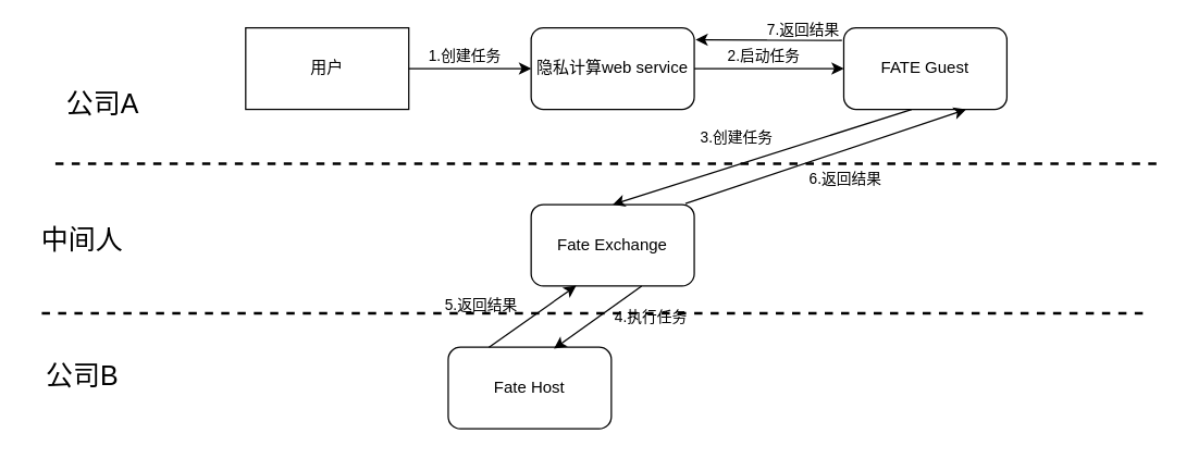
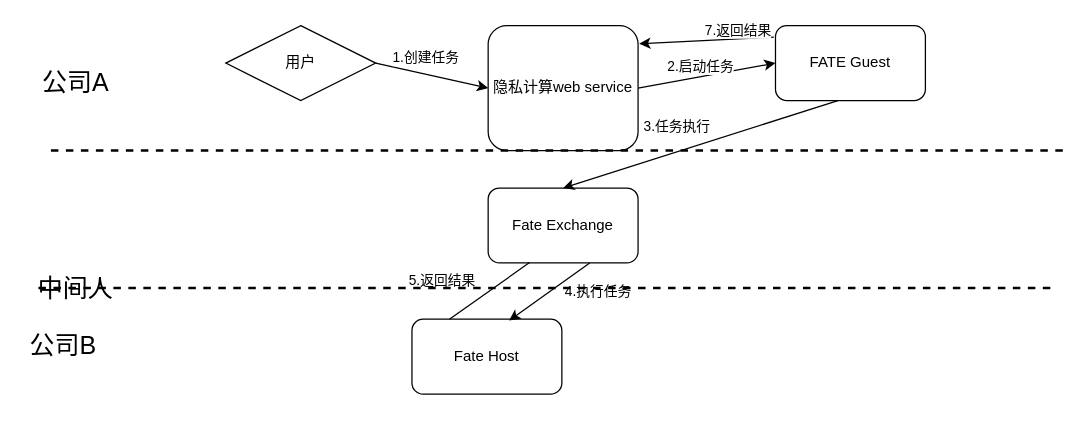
  <mxCell id="0" />
  <mxCell id="1" parent="0" />
- <mxCell id="2" value="用户" style="rounded=0;whiteSpace=wrap;html=1;" vertex="1" parent="1"><mxGeometry x="180" y="20" width="120" height="60" as="geometry" /></mxCell>
- <mxCell id="3" value="隐私计算web service" style="rounded=1;whiteSpace=wrap;html=1;" vertex="1" parent="1"><mxGeometry x="390" y="20" width="120" height="60" as="geometry" /></mxCell>
+ <mxCell id="2" value="用户" style="rhombus;whiteSpace=wrap;html=1;" vertex="1" parent="1"><mxGeometry x="180" y="20" width="120" height="60" as="geometry" /></mxCell>
+ <mxCell id="3" value="隐私计算web service" style="rounded=1;whiteSpace=wrap;html=1;" vertex="1" parent="1"><mxGeometry x="390" y="20" width="120" height="100" as="geometry" /></mxCell>
  <mxCell id="4" value="FATE Guest" style="rounded=1;whiteSpace=wrap;html=1;" vertex="1" parent="1"><mxGeometry x="620" y="20" width="120" height="60" as="geometry" /></mxCell>
  <mxCell id="5" value="Fate Exchange" style="rounded=1;whiteSpace=wrap;html=1;" vertex="1" parent="1"><mxGeometry x="390" y="150" width="120" height="60" as="geometry" /></mxCell>
  <mxCell id="6" value="Fate Host" style="rounded=1;whiteSpace=wrap;html=1;" vertex="1" parent="1"><mxGeometry x="329" y="255" width="120" height="60" as="geometry" /></mxCell>
  <mxCell id="7" value="" style="endArrow=classic;html=1;rounded=0;exitX=1;exitY=0.5;exitDx=0;exitDy=0;entryX=0;entryY=0.5;entryDx=0;entryDy=0;" edge="1" parent="1" source="2" target="3"><mxGeometry width="50" height="50" relative="1" as="geometry"><mxPoint x="310" y="60" as="sourcePoint" /><mxPoint x="360" y="10" as="targetPoint" /></mxGeometry></mxCell>
  <mxCell id="8" value="1.创建任务" style="edgeLabel;html=1;align=center;verticalAlign=middle;resizable=0;points=[];" vertex="1" connectable="0" parent="7"><mxGeometry x="-0.42" y="-3" relative="1" as="geometry"><mxPoint x="14" y="-13" as="offset" /></mxGeometry></mxCell>
  <mxCell id="9" value="" style="endArrow=classic;html=1;rounded=0;exitX=1;exitY=0.5;exitDx=0;exitDy=0;entryX=0;entryY=0.5;entryDx=0;entryDy=0;" edge="1" parent="1" source="3" target="4"><mxGeometry width="50" height="50" relative="1" as="geometry"><mxPoint x="520" y="49.57" as="sourcePoint" /><mxPoint x="610" y="49.57" as="targetPoint" /></mxGeometry></mxCell>
  <mxCell id="10" value="2.启动任务" style="edgeLabel;html=1;align=center;verticalAlign=middle;resizable=0;points=[];" vertex="1" connectable="0" parent="9"><mxGeometry x="-0.281" y="1" relative="1" as="geometry"><mxPoint x="10" y="-9" as="offset" /></mxGeometry></mxCell>
  <mxCell id="11" value="" style="endArrow=classic;html=1;rounded=0;exitX=1;exitY=0.5;exitDx=0;exitDy=0;entryX=0.5;entryY=0;entryDx=0;entryDy=0;" edge="1" parent="1" target="5"><mxGeometry width="50" height="50" relative="1" as="geometry"><mxPoint x="670" y="80" as="sourcePoint" /><mxPoint x="780" y="80" as="targetPoint" /></mxGeometry></mxCell>
- <mxCell id="12" value="3.创建任务" style="edgeLabel;html=1;align=center;verticalAlign=middle;resizable=0;points=[];" vertex="1" connectable="0" parent="1"><mxGeometry x="540" y="100" as="geometry" /></mxCell>
+ <mxCell id="12" value="3.任务执行" style="edgeLabel;html=1;align=center;verticalAlign=middle;resizable=0;points=[];" vertex="1" connectable="0" parent="1"><mxGeometry x="540" y="100" as="geometry" /></mxCell>
  <mxCell id="13" value="" style="endArrow=classic;html=1;rounded=0;exitX=1;exitY=0.5;exitDx=0;exitDy=0;entryX=0.648;entryY=0.018;entryDx=0;entryDy=0;entryPerimeter=0;" edge="1" parent="1" target="6"><mxGeometry width="50" height="50" relative="1" as="geometry"><mxPoint x="471.28" y="210" as="sourcePoint" /><mxPoint x="470" y="280.84" as="targetPoint" /></mxGeometry></mxCell>
  <mxCell id="14" value="4.执行任务" style="edgeLabel;html=1;align=center;verticalAlign=middle;resizable=0;points=[];" vertex="1" connectable="0" parent="13"><mxGeometry x="-0.281" y="1" relative="1" as="geometry"><mxPoint x="29" y="5" as="offset" /></mxGeometry></mxCell>
- <mxCell id="15" value="" style="endArrow=classic;html=1;rounded=0;exitX=0.25;exitY=0;exitDx=0;exitDy=0;entryX=0.276;entryY=0.995;entryDx=0;entryDy=0;entryPerimeter=0;" edge="1" parent="1" source="6" target="5"><mxGeometry width="50" height="50" relative="1" as="geometry"><mxPoint x="460" y="220" as="sourcePoint" /><mxPoint x="459" y="291" as="targetPoint" /></mxGeometry></mxCell>
+ <mxCell id="15" value="" style="endArrow=none;html=1;rounded=0;exitX=0.25;exitY=0;exitDx=0;exitDy=0;entryX=0.276;entryY=0.995;entryDx=0;entryDy=0;entryPerimeter=0;" edge="1" parent="1" source="6" target="5"><mxGeometry width="50" height="50" relative="1" as="geometry"><mxPoint x="460" y="220" as="sourcePoint" /><mxPoint x="459" y="291" as="targetPoint" /></mxGeometry></mxCell>
  <mxCell id="16" value="5.返回结果" style="edgeLabel;html=1;align=center;verticalAlign=middle;resizable=0;points=[];" vertex="1" connectable="0" parent="15"><mxGeometry x="-0.281" y="1" relative="1" as="geometry"><mxPoint x="-29" y="-15" as="offset" /></mxGeometry></mxCell>
- <mxCell id="17" value="" style="endArrow=classic;html=1;rounded=0;entryX=0.75;entryY=1;entryDx=0;entryDy=0;exitX=0.946;exitY=-0.012;exitDx=0;exitDy=0;exitPerimeter=0;" edge="1" parent="1" source="5" target="4"><mxGeometry width="50" height="50" relative="1" as="geometry"><mxPoint x="660" y="200" as="sourcePoint" /><mxPoint x="500" y="150" as="targetPoint" /></mxGeometry></mxCell>
- <mxCell id="18" value="6.返回结果" style="edgeLabel;html=1;align=center;verticalAlign=middle;resizable=0;points=[];" vertex="1" connectable="0" parent="17"><mxGeometry x="-0.047" relative="1" as="geometry"><mxPoint x="18" y="14" as="offset" /></mxGeometry></mxCell>
  <mxCell id="19" value="" style="endArrow=classic;html=1;rounded=0;exitX=-0.011;exitY=0.155;exitDx=0;exitDy=0;entryX=1.008;entryY=0.145;entryDx=0;entryDy=0;entryPerimeter=0;exitPerimeter=0;" edge="1" parent="1" source="4" target="3"><mxGeometry width="50" height="50" relative="1" as="geometry"><mxPoint x="510" y="30" as="sourcePoint" /><mxPoint x="540" y="0" as="targetPoint" /></mxGeometry></mxCell>
  <mxCell id="20" value="7.返回结果" style="edgeLabel;html=1;align=center;verticalAlign=middle;resizable=0;points=[];" vertex="1" connectable="0" parent="19"><mxGeometry x="-0.281" y="1" relative="1" as="geometry"><mxPoint x="10" y="-9" as="offset" /></mxGeometry></mxCell>
  <mxCell id="21" value="" style="endArrow=none;dashed=1;html=1;strokeWidth=2;rounded=0;" edge="1" parent="1"><mxGeometry width="50" height="50" relative="1" as="geometry"><mxPoint x="40" y="120" as="sourcePoint" /><mxPoint x="850" y="120" as="targetPoint" /></mxGeometry></mxCell>
  <mxCell id="22" value="" style="endArrow=none;dashed=1;html=1;strokeWidth=2;rounded=0;" edge="1" parent="1"><mxGeometry width="50" height="50" relative="1" as="geometry"><mxPoint x="30" y="230" as="sourcePoint" /><mxPoint x="840" y="230" as="targetPoint" /></mxGeometry></mxCell>
- <mxCell id="23" value="&lt;font style=&quot;font-size: 20px;&quot;&gt;公司A&lt;/font&gt;" style="text;html=1;align=center;verticalAlign=middle;whiteSpace=wrap;rounded=0;" vertex="1" parent="1"><mxGeometry x="45" y="60" width="60" height="30" as="geometry" /></mxCell>
- <mxCell id="24" value="&lt;font style=&quot;font-size: 20px;&quot;&gt;中间人&lt;/font&gt;" style="text;html=1;align=center;verticalAlign=middle;whiteSpace=wrap;rounded=0;" vertex="1" parent="1"><mxGeometry x="20" y="160" width="80" height="30" as="geometry" /></mxCell>
- <mxCell id="25" value="&lt;font style=&quot;font-size: 20px;&quot;&gt;公司B&lt;/font&gt;" style="text;html=1;align=center;verticalAlign=middle;whiteSpace=wrap;rounded=0;" vertex="1" parent="1"><mxGeometry x="20" y="260" width="80" height="30" as="geometry" /></mxCell>
+ <mxCell id="23" value="&lt;font style=&quot;font-size: 20px;&quot;&gt;公司A&lt;/font&gt;" style="text;html=1;align=center;verticalAlign=middle;whiteSpace=wrap;rounded=0;" vertex="1" parent="1"><mxGeometry x="30" y="50" width="60" height="30" as="geometry" /></mxCell>
+ <mxCell id="24" value="&lt;font style=&quot;font-size: 20px;&quot;&gt;中间人&lt;/font&gt;" style="text;html=1;align=center;verticalAlign=middle;whiteSpace=wrap;rounded=0;" vertex="1" parent="1"><mxGeometry x="20" y="215" width="80" height="30" as="geometry" /></mxCell>
+ <mxCell id="25" value="&lt;font style=&quot;font-size: 20px;&quot;&gt;公司B&lt;/font&gt;" style="text;html=1;align=center;verticalAlign=middle;whiteSpace=wrap;rounded=0;" vertex="1" parent="1"><mxGeometry x="10" y="260" width="80" height="30" as="geometry" /></mxCell>
